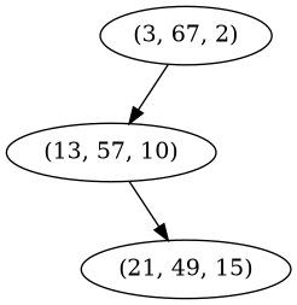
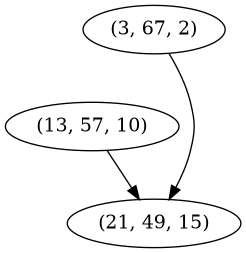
  digraph {
    "(3, 67, 2)"
    "(13, 57, 10)"
    "(21, 49, 15)"
-   "(3, 67, 2)" -> "(13, 57, 10)"
+   "(3, 67, 2)" -> "(21, 49, 15)"
    "(13, 57, 10)" -> "(21, 49, 15)"
  }
